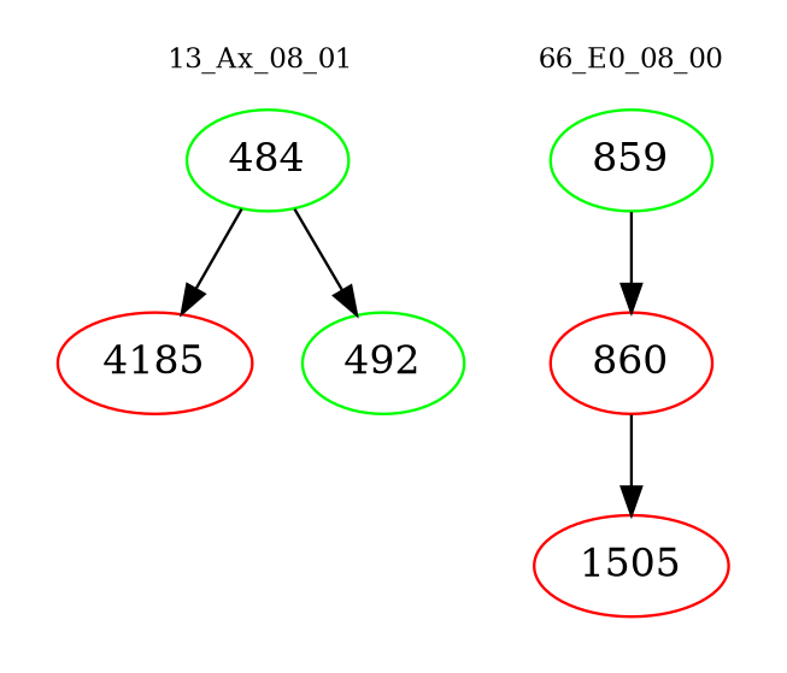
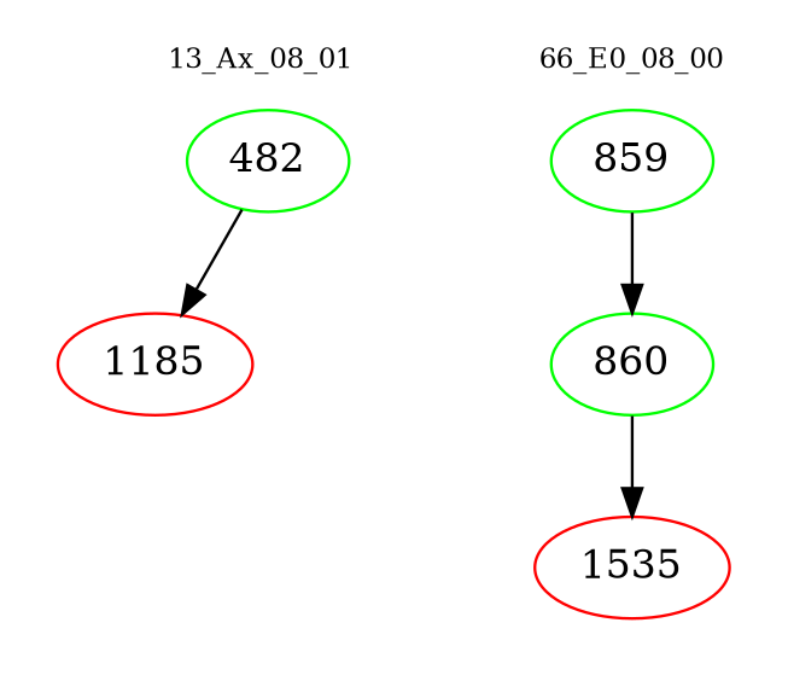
  digraph {
    node [color=green]
    edge [color=black]
-   n1 [label=484]
-   n2 [color=red label=4185]
-   n3 [label=492]
+   n1 [label=482]
+   n2 [color=red label=1185]
    n4 [label=859]
-   n5 [color=red label=860]
-   n6 [color=red label=1505]
+   n5 [label=860]
+   n6 [color=red label=1535]
    subgraph cluster_1 {
      color=white
      fontsize=10
      label="13_Ax_08_01"
      n1
      n2
-     n3
    }
    subgraph cluster_2 {
      color=white
      fontsize=10
      label="66_E0_08_00"
      n4
      n5
      n6
    }
    n1 -> n2
-   n1 -> n3
    n4 -> n5
    n5 -> n6
  }
